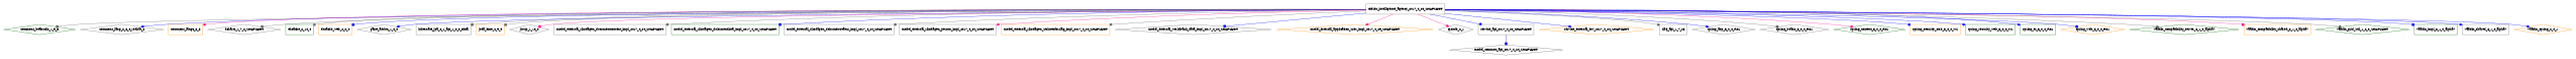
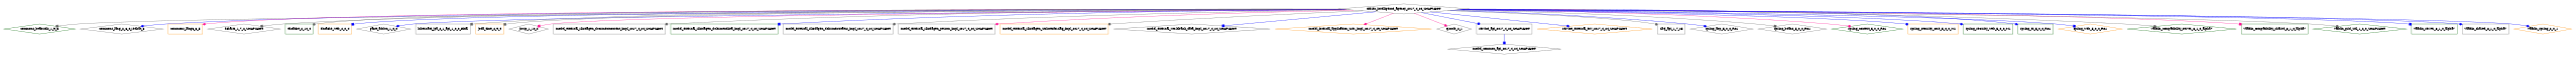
  digraph {
    node [color=gray40 fontsize=10.0 shape=diamond]
    edge [arrowhead=box color=blue]
    commons_beanutils_1_9_3 [color=darkgreen]
-   citizen_intelligence_agency_2017_4_24_SNAPSHOT [shape=box]
+   citizen_intelligence_agency_2017_4_24_SNAPSHOT
    commons_lang_2_6_0_redhat_6
    commons_lang3_3_5 [color=darkorange shape=box]
    dcharts_1_7_2_SNAPSHOT
    ehcache_2_10_4 [color=darkgreen shape=box]
    ehcache_web_2_0_4 [color=darkorange shape=box]
    gantt_addon_1_0_0
    hibernate_jpa_2_1_api_1_0_0_Final [shape=box]
    joda_time_2_9_9 [color=darkorange shape=box]
    jsoup_1_10_2
    model_external_riksdagen_documentcontent_impl_2017_4_24_SNAPSHOT [shape=box]
    model_external_riksdagen_dokumentlista_impl_2017_4_24_SNAPSHOT [color=darkgreen shape=box]
    model_external_riksdagen_dokumentstatus_impl_2017_4_24_SNAPSHOT [shape=box]
    model_external_riksdagen_person_impl_2017_4_24_SNAPSHOT [shape=box]
    model_external_riksdagen_utskottsforslag_impl_2017_4_24_SNAPSHOT [color=darkorange shape=box]
    model_external_worldbank_data_impl_2017_4_24_SNAPSHOT
    n18 [color=darkorange label=model_internal_application_user_impl_2017_4_29_SNAPSHOT]
    qrcode_2_1
    service_api_2017_4_24_SNAPSHOT [shape=box]
    service_external_esv_2017_4_24_SNAPSHOT [color=darkorange]
    slf4j_api_1_7_25 [shape=box]
    spring_aop_5_0_0_RC1
    spring_beans_5_0_0_RC1
    spring_context_5_0_0_RC1 [color=darkgreen]
    spring_security_core_5_0_0_M1 [color=darkorange shape=box]
    spring_security_web_5_0_0_M1 [color=darkgreen shape=box]
    spring_tx_5_0_0_RC1 [color=darkgreen shape=box]
    spring_web_5_0_0_RC1 [color=darkorange]
    vaadin_compatibility_server_8_1_0_alpha7 [color=darkgreen]
-   vaadin_compatibility_shared_8_1_0_alpha7 [color=darkorange shape=box]
+   vaadin_compatibility_shared_8_1_0_alpha7 [color=darkgreen shape=box]
    vaadin_grid_util_1_2_0_SNAPSHOT [color=darkgreen]
-   vaadin_server_8_1_0_alpha7 [color=darkgreen shape=box label=vaadin_impl_8_1_0_alpha7]
+   vaadin_server_8_1_0_alpha7 [color=darkgreen shape=box]
    vaadin_shared_8_1_0_alpha7 [shape=box]
    vaadin_spring_2_0_1 [color=darkorange]
    model_common_api_2017_4_24_SNAPSHOT
    citizen_intelligence_agency_2017_4_24_SNAPSHOT -> commons_beanutils_1_9_3 [color=gray40]
    citizen_intelligence_agency_2017_4_24_SNAPSHOT -> commons_lang_2_6_0_redhat_6 [arrowhead=diamond]
    citizen_intelligence_agency_2017_4_24_SNAPSHOT -> commons_lang3_3_5 [arrowhead=diamond color=deeppink]
    citizen_intelligence_agency_2017_4_24_SNAPSHOT -> dcharts_1_7_2_SNAPSHOT [color=gray40]
    citizen_intelligence_agency_2017_4_24_SNAPSHOT -> ehcache_2_10_4 [arrowhead=dot color=gray40]
    citizen_intelligence_agency_2017_4_24_SNAPSHOT -> ehcache_web_2_0_4
    citizen_intelligence_agency_2017_4_24_SNAPSHOT -> gantt_addon_1_0_0 [arrowhead=diamond]
    citizen_intelligence_agency_2017_4_24_SNAPSHOT -> hibernate_jpa_2_1_api_1_0_0_Final [color=gray40]
    citizen_intelligence_agency_2017_4_24_SNAPSHOT -> joda_time_2_9_9 [color=gray40]
    citizen_intelligence_agency_2017_4_24_SNAPSHOT -> jsoup_1_10_2 [color=deeppink]
    citizen_intelligence_agency_2017_4_24_SNAPSHOT -> model_external_riksdagen_documentcontent_impl_2017_4_24_SNAPSHOT [arrowhead=dot color=gray40]
    citizen_intelligence_agency_2017_4_24_SNAPSHOT -> model_external_riksdagen_dokumentlista_impl_2017_4_24_SNAPSHOT
    citizen_intelligence_agency_2017_4_24_SNAPSHOT -> model_external_riksdagen_dokumentstatus_impl_2017_4_24_SNAPSHOT [arrowhead=dot color=gray40]
    citizen_intelligence_agency_2017_4_24_SNAPSHOT -> model_external_riksdagen_person_impl_2017_4_24_SNAPSHOT [arrowhead=diamond color=deeppink]
    citizen_intelligence_agency_2017_4_24_SNAPSHOT -> model_external_riksdagen_utskottsforslag_impl_2017_4_24_SNAPSHOT [arrowhead=dot color=gray40]
    citizen_intelligence_agency_2017_4_24_SNAPSHOT -> model_external_worldbank_data_impl_2017_4_24_SNAPSHOT
    citizen_intelligence_agency_2017_4_24_SNAPSHOT -> n18 [arrowhead=diamond color=deeppink]
    citizen_intelligence_agency_2017_4_24_SNAPSHOT -> qrcode_2_1 [arrowhead=diamond color=deeppink]
    citizen_intelligence_agency_2017_4_24_SNAPSHOT -> service_api_2017_4_24_SNAPSHOT [arrowhead=dot]
    citizen_intelligence_agency_2017_4_24_SNAPSHOT -> service_external_esv_2017_4_24_SNAPSHOT [arrowhead=diamond]
    citizen_intelligence_agency_2017_4_24_SNAPSHOT -> slf4j_api_1_7_25 [arrowhead=dot color=gray40]
    citizen_intelligence_agency_2017_4_24_SNAPSHOT -> spring_aop_5_0_0_RC1 [arrowhead=diamond]
    citizen_intelligence_agency_2017_4_24_SNAPSHOT -> spring_beans_5_0_0_RC1 [color=gray40]
    citizen_intelligence_agency_2017_4_24_SNAPSHOT -> spring_context_5_0_0_RC1 [arrowhead=dot color=deeppink]
    citizen_intelligence_agency_2017_4_24_SNAPSHOT -> spring_security_core_5_0_0_M1 [arrowhead=dot]
    citizen_intelligence_agency_2017_4_24_SNAPSHOT -> spring_security_web_5_0_0_M1 [arrowhead=diamond]
    citizen_intelligence_agency_2017_4_24_SNAPSHOT -> spring_tx_5_0_0_RC1 [arrowhead=diamond]
    citizen_intelligence_agency_2017_4_24_SNAPSHOT -> spring_web_5_0_0_RC1
    citizen_intelligence_agency_2017_4_24_SNAPSHOT -> vaadin_compatibility_server_8_1_0_alpha7 [arrowhead=diamond color=gray40]
    citizen_intelligence_agency_2017_4_24_SNAPSHOT -> vaadin_compatibility_shared_8_1_0_alpha7 [color=deeppink]
    citizen_intelligence_agency_2017_4_24_SNAPSHOT -> vaadin_grid_util_1_2_0_SNAPSHOT [arrowhead=dot color=gray40]
    citizen_intelligence_agency_2017_4_24_SNAPSHOT -> vaadin_server_8_1_0_alpha7
    citizen_intelligence_agency_2017_4_24_SNAPSHOT -> vaadin_shared_8_1_0_alpha7 [arrowhead=diamond]
    citizen_intelligence_agency_2017_4_24_SNAPSHOT -> vaadin_spring_2_0_1 [arrowhead=diamond]
    service_api_2017_4_24_SNAPSHOT -> model_common_api_2017_4_24_SNAPSHOT
  }
